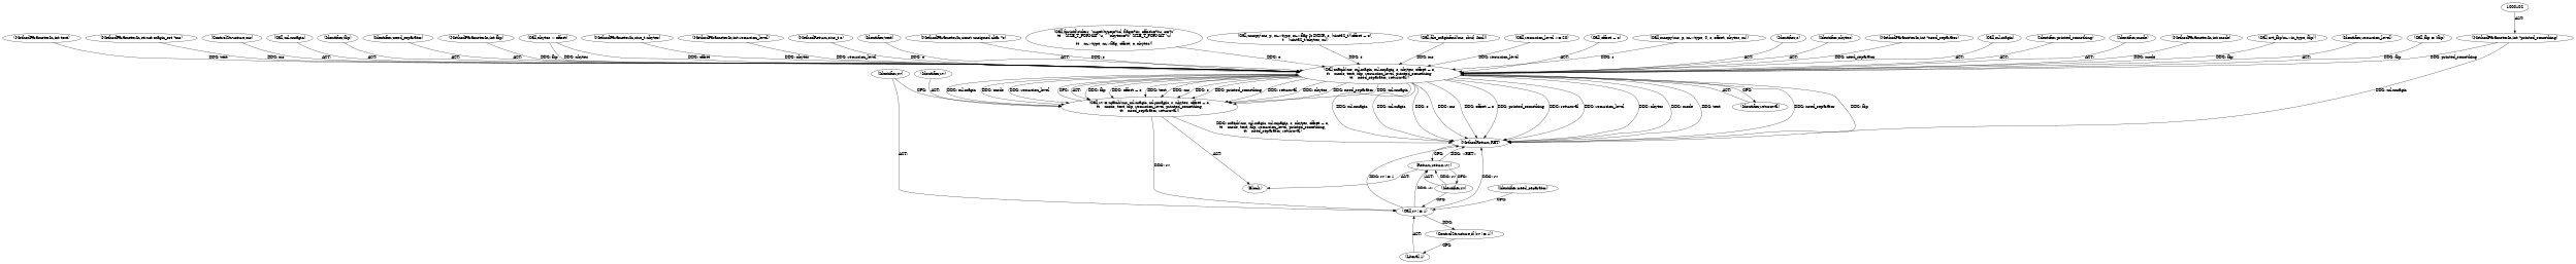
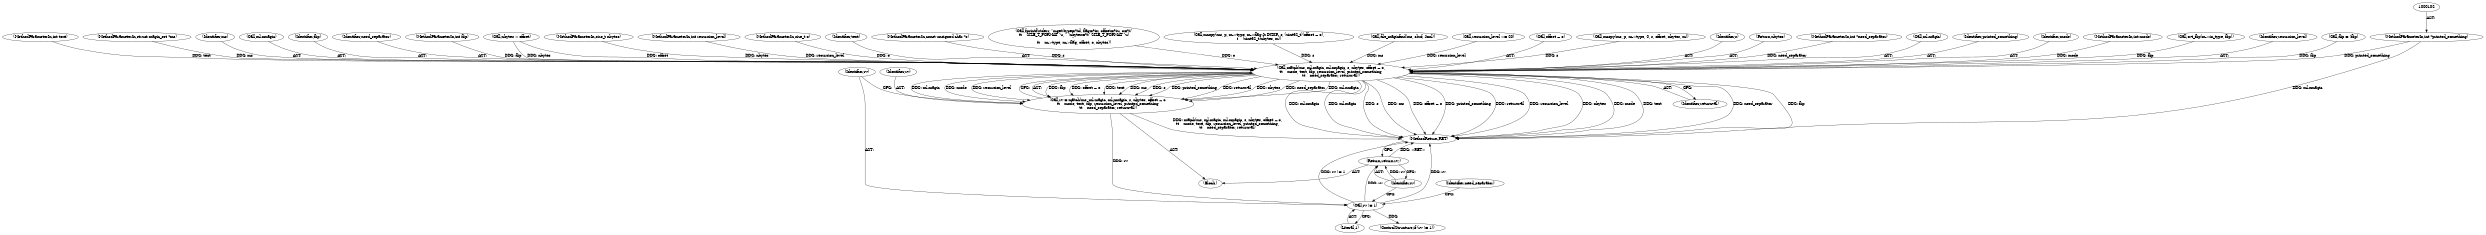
  digraph {
    n1 [label="(MethodParameterIn,int *printed_something)"]
    n2 [label="(Call,match(ms, ml.magic, ml.nmagic, s, nbytes, offset + o,\n\t\t    mode, text, flip, recursion_level, printed_something,\n\t\t    need_separator, returnval))"]
    n3 [label="(MethodReturn,RET)"]
    n4 [label="(Call,rv = match(ms, ml.magic, ml.nmagic, s, nbytes, offset + o,\n\t\t    mode, text, flip, recursion_level, printed_something,\n\t\t    need_separator, returnval))"]
    n5 [label="(Identifier,returnval)"]
    n6 [label="(Return,return rv;)"]
    1000102
    n8 [label="(Call,rv != 1)"]
    n9 [label="(Block,)"]
    n10 [label="(Literal,1)"]
    n11 [label="(ControlStructure,if (rv != 1))"]
    n12 [label="(Identifier,rv)"]
    n13 [label="(Identifier,recursion_level)"]
    n14 [label="(Identifier,rv)"]
    n15 [label="(Call,flip = !flip)"]
    n16 [label="(MethodParameterIn,int text)"]
    n17 [label="(Identifier,rv)"]
    n18 [label="(MethodParameterIn,struct magic_set *ms)"]
-   n19 [label="(ControlStructure,ms)"]
+   n19 [label="(Identifier,ms)"]
    n20 [label="(Call,ml.nmagic)"]
    n21 [label="(Identifier,flip)"]
    n22 [label="(Identifier,need_separator)"]
    n23 [label="(MethodParameterIn,int flip)"]
    n24 [label="(Call,nbytes < offset)"]
    n25 [label="(MethodParameterIn,size_t nbytes)"]
    n26 [label="(MethodParameterIn,int recursion_level)"]
-   n27 [label="(MethodReturn,size_t o)"]
+   n27 [label="(MethodParameterIn,size_t o)"]
    n28 [label="(Identifier,text)"]
    n29 [label="(MethodParameterIn,const unsigned char *s)"]
    n30 [label="(Identifier,need_separator)"]
    n31 [label="(Call,fprintf(stderr, \"mget(type=%d, flag=%x, offset=%u, o=%\"\n\t\t    SIZE_T_FORMAT \"u, \" \"nbytes=%\" SIZE_T_FORMAT \"u)\n\",\n\t\t    m->type, m->flag, offset, o, nbytes))"]
    n32 [label="(Call,mcopy(ms, p, m->type, m->flag & INDIR, s, (uint32_t)(offset + o),\n\t    (uint32_t)nbytes, m))"]
    n33 [label="(Call,file_magicfind(ms, sbuf, &ml))"]
    n34 [label="(Call,recursion_level >= 20)"]
    n35 [label="(Call,offset + o)"]
    n36 [label="(Call,mcopy(ms, p, m->type, 0, s, offset, nbytes, m))"]
    n37 [label="(Identifier,s)"]
-   n38 [label="(Identifier,nbytes)"]
+   n38 [label="(Return,nbytes)"]
    n39 [label="(MethodParameterIn,int *need_separator)"]
    n40 [label="(Call,ml.magic)"]
    n41 [label="(Identifier,printed_something)"]
    n42 [label="(Identifier,mode)"]
    n43 [label="(MethodParameterIn,int mode)"]
    n44 [label="(Call,cvt_flip(m->in_type, flip))"]
    n1 -> n2 [label="DDG: printed_something"]
    n1 -> n3 [label="DDG: ml.nmagic"]
    n2 -> n3 [label="DDG: nbytes"]
    n2 -> n3 [label="DDG: mode"]
    n2 -> n3 [label="DDG: text"]
    n2 -> n3 [label="DDG: need_separator"]
    n2 -> n3 [label="DDG: flip"]
    n2 -> n3 [label="DDG: ml.nmagic"]
    n2 -> n3 [label="DDG: ml.magic"]
    n2 -> n3 [label="DDG: s"]
    n2 -> n3 [label="DDG: ms"]
    n2 -> n3 [label="DDG: offset + o"]
    n2 -> n3 [label="DDG: printed_something"]
    n2 -> n3 [label="DDG: returnval"]
    n2 -> n3 [label="DDG: recursion_level"]
    n2 -> n4 [label="AST: "]
    n2 -> n4 [label="DDG: flip"]
    n2 -> n4 [label="DDG: offset + o"]
    n2 -> n4 [label="DDG: text"]
    n2 -> n4 [label="DDG: ms"]
    n2 -> n4 [label="DDG: s"]
    n2 -> n4 [label="DDG: printed_something"]
    n2 -> n4 [label="DDG: returnval"]
    n2 -> n4 [label="DDG: nbytes"]
    n2 -> n4 [label="DDG: need_separator"]
    n2 -> n4 [label="DDG: ml.nmagic"]
    n2 -> n4 [label="DDG: ml.magic"]
    n2 -> n4 [label="DDG: mode"]
    n2 -> n4 [label="DDG: recursion_level"]
    n2 -> n5 [label="CFG: "]
    n3 -> n6 [label="CFG: "]
    n4 -> n2 [label="CFG: "]
    n4 -> n3 [label="DDG: match(ms, ml.magic, ml.nmagic, s, nbytes, offset + o,\n\t\t    mode, text, flip, recursion_level, printed_something,\n\t\t    need_separator, returnval)"]
    n4 -> n8 [label="DDG: rv"]
    n4 -> n9 [label="AST: "]
    n5 -> n2 [label="AST: "]
    n6 -> n3 [label="DDG: <RET>"]
    n6 -> n9 [label="AST: "]
    n6 -> n12 [label="CFG: "]
    1000102 -> n1 [label="AST: "]
    n8 -> n3 [label="DDG: rv != 1"]
    n8 -> n3 [label="DDG: rv"]
    n8 -> n6 [label="DDG: rv"]
-   n11 -> n10 [label="CFG: "]
+   n8 -> n10 [label="CFG: "]
    n8 -> n11 [label="DDG: "]
    n10 -> n8 [label="AST: "]
    n12 -> n6 [label="AST: "]
    n12 -> n6 [label="DDG: rv"]
    n12 -> n8 [label="CFG: "]
    n13 -> n2 [label="AST: "]
    n14 -> n4 [label="AST: "]
    n15 -> n2 [label="DDG: flip"]
    n16 -> n2 [label="DDG: text"]
    n17 -> n4 [label="CFG: "]
    n17 -> n8 [label="AST: "]
    n18 -> n2 [label="DDG: ms"]
    n19 -> n2 [label="AST: "]
    n20 -> n2 [label="AST: "]
    n21 -> n2 [label="AST: "]
    n22 -> n2 [label="AST: "]
    n23 -> n2 [label="DDG: flip"]
    n24 -> n2 [label="DDG: nbytes"]
    n24 -> n2 [label="DDG: offset"]
    n25 -> n2 [label="DDG: nbytes"]
    n26 -> n2 [label="DDG: recursion_level"]
    n27 -> n2 [label="DDG: o"]
    n28 -> n2 [label="AST: "]
    n29 -> n2 [label="DDG: s"]
    n30 -> n8 [label="CFG: "]
    n31 -> n2 [label="DDG: o"]
    n32 -> n2 [label="DDG: s"]
    n33 -> n2 [label="DDG: ms"]
    n34 -> n2 [label="DDG: recursion_level"]
    n35 -> n2 [label="AST: "]
    n36 -> n2 [label="DDG: s"]
    n37 -> n2 [label="AST: "]
    n38 -> n2 [label="AST: "]
    n39 -> n2 [label="DDG: need_separator"]
    n40 -> n2 [label="AST: "]
    n41 -> n2 [label="AST: "]
    n42 -> n2 [label="AST: "]
    n43 -> n2 [label="DDG: mode"]
    n44 -> n2 [label="DDG: flip"]
  }
